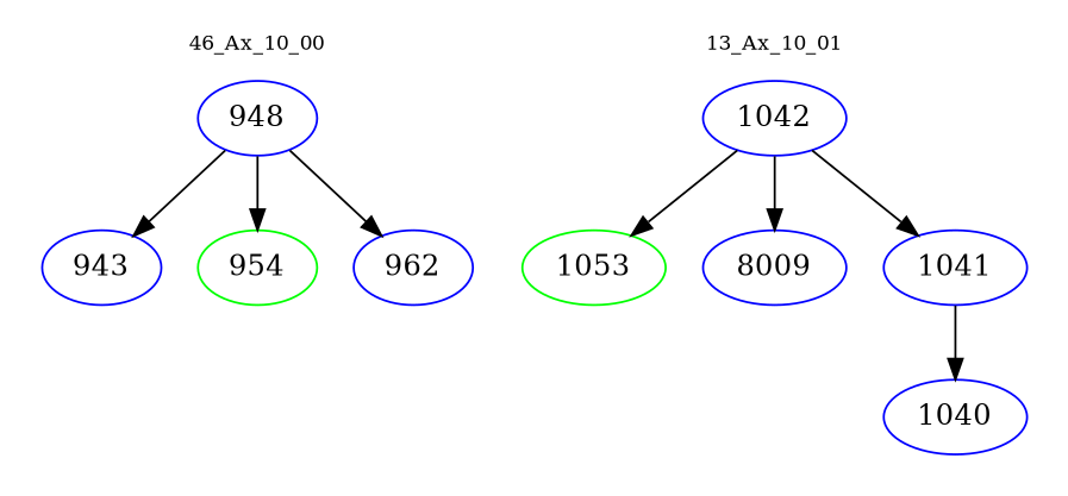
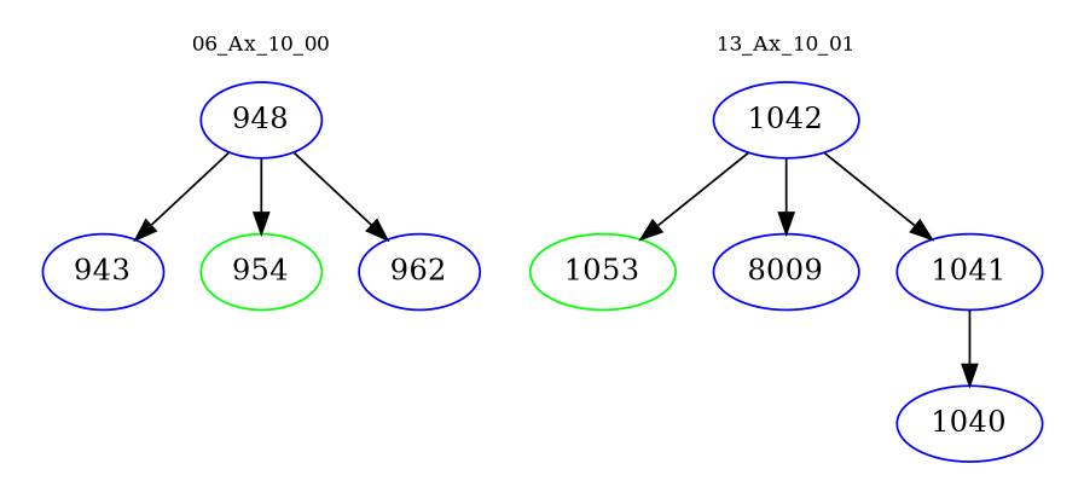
  digraph {
    fontname="DejaVu Serif"
    node [color=blue fontname="DejaVu Serif"]
    edge [color=black fontname="DejaVu Serif"]
    n1 [label=948]
    n2 [label=943]
    n3 [color=green label=954]
    n4 [label=962]
    n5 [label=1042]
    n6 [color=green label=1053]
    n7 [label=8009]
    n8 [label=1041]
    n9 [label=1040]
    subgraph cluster_1 {
      color=white
      fontsize=10
-     label="46_Ax_10_00"
+     label="06_Ax_10_00"
      n1
      n2
      n3
      n4
    }
    subgraph cluster_2 {
      color=white
      fontsize=10
      label="13_Ax_10_01"
      n5
      n6
      n7
      n8
      n9
    }
    n1 -> n2
    n1 -> n3
    n1 -> n4
    n5 -> n6
    n5 -> n7
    n5 -> n8
    n8 -> n9
  }
